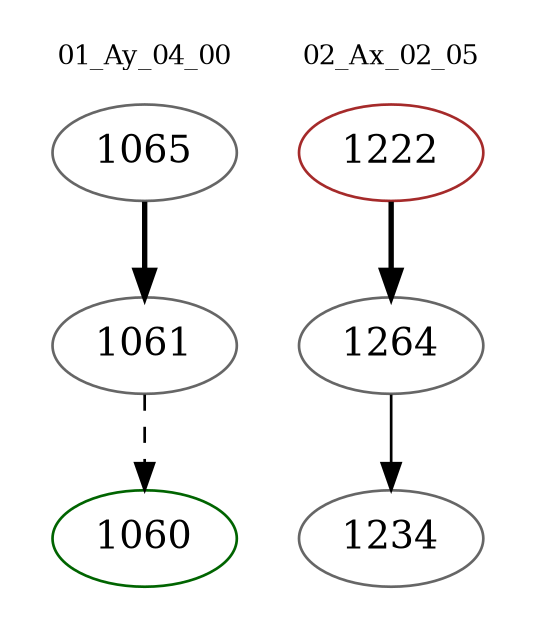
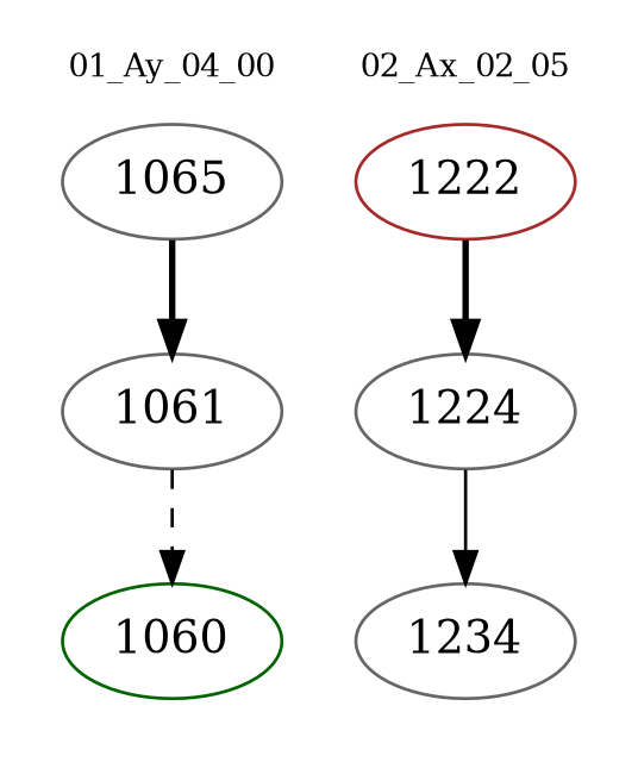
  digraph {
    node [color=gray40]
    edge [color=black style=bold]
    n1 [label=1065]
    n2 [label=1061]
    n3 [color=darkgreen label=1060]
    n4 [color=brown label=1222]
-   n5 [label=1264]
+   n5 [label=1224]
    n6 [label=1234]
    subgraph cluster_1 {
      color=white
      fontsize=10
      label="01_Ay_04_00"
      n1
      n2
      n3
    }
    subgraph cluster_2 {
      color=white
      fontsize=10
      label="02_Ax_02_05"
      n4
      n5
      n6
    }
    n1 -> n2
    n2 -> n3 [style=dashed]
    n4 -> n5
    n5 -> n6 [style=solid]
  }
